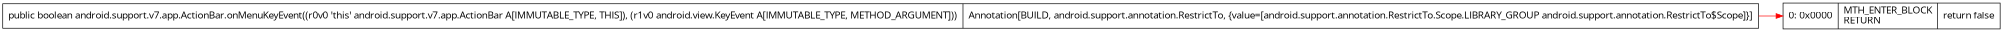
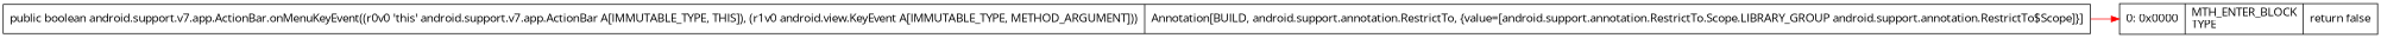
  digraph {
    rankdir=LR
    fontname="Open Sans"
    node [shape=record fontname="Open Sans"]
-   n1 [label="{0\:\ 0x0000|MTH_ENTER_BLOCK\lRETURN\l|return false\l}"]
+   n1 [label="{0\:\ 0x0000|MTH_ENTER_BLOCK\lTYPE\l|return false\l}"]
    n2 [label="{public boolean android.support.v7.app.ActionBar.onMenuKeyEvent((r0v0 'this' android.support.v7.app.ActionBar A[IMMUTABLE_TYPE, THIS]), (r1v0 android.view.KeyEvent A[IMMUTABLE_TYPE, METHOD_ARGUMENT]))  | Annotation[BUILD, android.support.annotation.RestrictTo, \{value=[android.support.annotation.RestrictTo.Scope.LIBRARY_GROUP android.support.annotation.RestrictTo$Scope]\}]\l}"]
    n2 -> n1 [color=red fontname="Open Sans"]
  }
